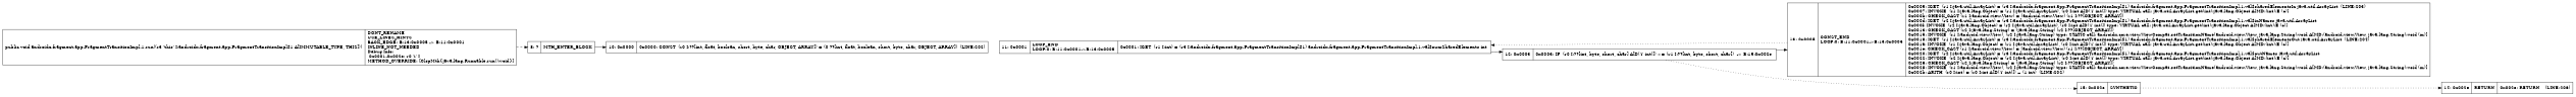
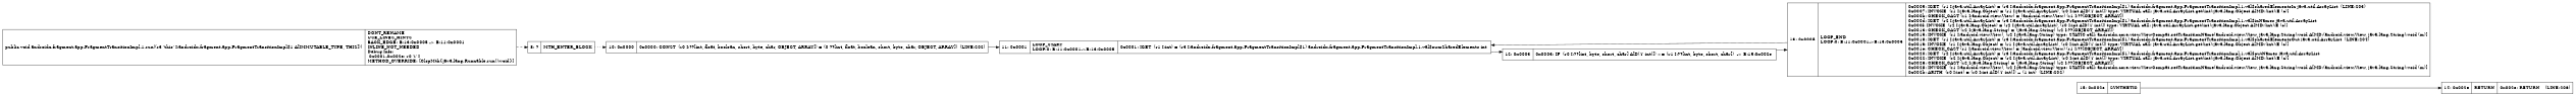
  digraph {
    rankdir=LR
    node [shape=record]
    edge [style=solid]
    n1 [label="{8\:\ ?|MTH_ENTER_BLOCK\l}"]
    n2 [label="{10\:\ 0x0000|0x0000: CONST  (r0 I:??[int, float, boolean, short, byte, char, OBJECT, ARRAY]) = (0 ??[int, float, boolean, short, byte, char, OBJECT, ARRAY])  (LINE:202)\l}"]
-   n3 [label="{11\:\ 0x0001|LOOP_END\lLOOP:0: B:11:0x0001\-\>B:13:0x0005\l|0x0001: IGET  (r1 I:int) = (r3 I:androidx.fragment.app.FragmentTransitionImpl$1) androidx.fragment.app.FragmentTransitionImpl.1.val$numSharedElements int \l}"]
+   n3 [label="{11\:\ 0x0001|LOOP_START\lLOOP:0: B:11:0x0001\-\>B:13:0x0005\l|0x0001: IGET  (r1 I:int) = (r3 I:androidx.fragment.app.FragmentTransitionImpl$1) androidx.fragment.app.FragmentTransitionImpl.1.val$numSharedElements int \l}"]
    n4 [label="{12\:\ 0x0003|0x0003: IF  (r0 I:??[int, byte, short, char] A[D('i' int)]) \>= (r1 I:??[int, byte, short, char])  \-\> B:15:0x002e \l}"]
-   n5 [label="{13\:\ 0x0005|CONST_END\lLOOP:0: B:11:0x0001\-\>B:13:0x0005\l|0x0005: IGET  (r1 I:java.util.ArrayList) = (r3 I:androidx.fragment.app.FragmentTransitionImpl$1) androidx.fragment.app.FragmentTransitionImpl.1.val$sharedElementsIn java.util.ArrayList  (LINE:203)\l0x0007: INVOKE  (r1 I:java.lang.Object) = (r1 I:java.util.ArrayList), (r0 I:int A[D('i' int)]) type: VIRTUAL call: java.util.ArrayList.get(int):java.lang.Object A[MD:(int):E (c)]\l0x000b: CHECK_CAST (r1 I:android.view.View) = (android.view.View) (r1 I:??[OBJECT, ARRAY]) \l0x000d: IGET  (r2 I:java.util.ArrayList) = (r3 I:androidx.fragment.app.FragmentTransitionImpl$1) androidx.fragment.app.FragmentTransitionImpl.1.val$inNames java.util.ArrayList \l0x000f: INVOKE  (r2 I:java.lang.Object) = (r2 I:java.util.ArrayList), (r0 I:int A[D('i' int)]) type: VIRTUAL call: java.util.ArrayList.get(int):java.lang.Object A[MD:(int):E (c)]\l0x0013: CHECK_CAST (r2 I:java.lang.String) = (java.lang.String) (r2 I:??[OBJECT, ARRAY]) \l0x0015: INVOKE  (r1 I:android.view.View), (r2 I:java.lang.String) type: STATIC call: androidx.core.view.ViewCompat.setTransitionName(android.view.View, java.lang.String):void A[MD:(android.view.View, java.lang.String):void (m)]\l0x0018: IGET  (r1 I:java.util.ArrayList) = (r3 I:androidx.fragment.app.FragmentTransitionImpl$1) androidx.fragment.app.FragmentTransitionImpl.1.val$sharedElementsOut java.util.ArrayList  (LINE:204)\l0x001a: INVOKE  (r1 I:java.lang.Object) = (r1 I:java.util.ArrayList), (r0 I:int A[D('i' int)]) type: VIRTUAL call: java.util.ArrayList.get(int):java.lang.Object A[MD:(int):E (c)]\l0x001e: CHECK_CAST (r1 I:android.view.View) = (android.view.View) (r1 I:??[OBJECT, ARRAY]) \l0x0020: IGET  (r2 I:java.util.ArrayList) = (r3 I:androidx.fragment.app.FragmentTransitionImpl$1) androidx.fragment.app.FragmentTransitionImpl.1.val$outNames java.util.ArrayList \l0x0022: INVOKE  (r2 I:java.lang.Object) = (r2 I:java.util.ArrayList), (r0 I:int A[D('i' int)]) type: VIRTUAL call: java.util.ArrayList.get(int):java.lang.Object A[MD:(int):E (c)]\l0x0026: CHECK_CAST (r2 I:java.lang.String) = (java.lang.String) (r2 I:??[OBJECT, ARRAY]) \l0x0028: INVOKE  (r1 I:android.view.View), (r2 I:java.lang.String) type: STATIC call: androidx.core.view.ViewCompat.setTransitionName(android.view.View, java.lang.String):void A[MD:(android.view.View, java.lang.String):void (m)]\l0x002b: ARITH  (r0 I:int) = (r0 I:int A[D('i' int)]) + (1 int)  (LINE:202)\l}"]
+   n5 [label="{13\:\ 0x0005|LOOP_END\lLOOP:0: B:11:0x0001\-\>B:13:0x0005\l|0x0005: IGET  (r1 I:java.util.ArrayList) = (r3 I:androidx.fragment.app.FragmentTransitionImpl$1) androidx.fragment.app.FragmentTransitionImpl.1.val$sharedElementsIn java.util.ArrayList  (LINE:203)\l0x0007: INVOKE  (r1 I:java.lang.Object) = (r1 I:java.util.ArrayList), (r0 I:int A[D('i' int)]) type: VIRTUAL call: java.util.ArrayList.get(int):java.lang.Object A[MD:(int):E (c)]\l0x000b: CHECK_CAST (r1 I:android.view.View) = (android.view.View) (r1 I:??[OBJECT, ARRAY]) \l0x000d: IGET  (r2 I:java.util.ArrayList) = (r3 I:androidx.fragment.app.FragmentTransitionImpl$1) androidx.fragment.app.FragmentTransitionImpl.1.val$inNames java.util.ArrayList \l0x000f: INVOKE  (r2 I:java.lang.Object) = (r2 I:java.util.ArrayList), (r0 I:int A[D('i' int)]) type: VIRTUAL call: java.util.ArrayList.get(int):java.lang.Object A[MD:(int):E (c)]\l0x0013: CHECK_CAST (r2 I:java.lang.String) = (java.lang.String) (r2 I:??[OBJECT, ARRAY]) \l0x0015: INVOKE  (r1 I:android.view.View), (r2 I:java.lang.String) type: STATIC call: androidx.core.view.ViewCompat.setTransitionName(android.view.View, java.lang.String):void A[MD:(android.view.View, java.lang.String):void (m)]\l0x0018: IGET  (r1 I:java.util.ArrayList) = (r3 I:androidx.fragment.app.FragmentTransitionImpl$1) androidx.fragment.app.FragmentTransitionImpl.1.val$sharedElementsOut java.util.ArrayList  (LINE:204)\l0x001a: INVOKE  (r1 I:java.lang.Object) = (r1 I:java.util.ArrayList), (r0 I:int A[D('i' int)]) type: VIRTUAL call: java.util.ArrayList.get(int):java.lang.Object A[MD:(int):E (c)]\l0x001e: CHECK_CAST (r1 I:android.view.View) = (android.view.View) (r1 I:??[OBJECT, ARRAY]) \l0x0020: IGET  (r2 I:java.util.ArrayList) = (r3 I:androidx.fragment.app.FragmentTransitionImpl$1) androidx.fragment.app.FragmentTransitionImpl.1.val$outNames java.util.ArrayList \l0x0022: INVOKE  (r2 I:java.lang.Object) = (r2 I:java.util.ArrayList), (r0 I:int A[D('i' int)]) type: VIRTUAL call: java.util.ArrayList.get(int):java.lang.Object A[MD:(int):E (c)]\l0x0026: CHECK_CAST (r2 I:java.lang.String) = (java.lang.String) (r2 I:??[OBJECT, ARRAY]) \l0x0028: INVOKE  (r1 I:android.view.View), (r2 I:java.lang.String) type: STATIC call: androidx.core.view.ViewCompat.setTransitionName(android.view.View, java.lang.String):void A[MD:(android.view.View, java.lang.String):void (m)]\l0x002b: ARITH  (r0 I:int) = (r0 I:int A[D('i' int)]) + (1 int)  (LINE:202)\l}"]
    n6 [label="{15\:\ 0x002e|SYNTHETIC\l}"]
    n7 [label="{14\:\ 0x002e|RETURN\l|0x002e: RETURN    (LINE:206)\l}"]
    n8 [label="{public void androidx.fragment.app.FragmentTransitionImpl.1.run((r3 'this' I:androidx.fragment.app.FragmentTransitionImpl$1 A[IMMUTABLE_TYPE, THIS]))  | DONT_RENAME\lUSE_LINES_HINTS\lBACK_EDGE: B:13:0x0005 \-\> B:11:0x0001\lINLINE_NOT_NEEDED\lDebug Info:\l  0x0001\-0x002e: r0 'i' I\lMETHOD_OVERRIDE: [ClspMth\{java.lang.Runnable.run():void\}]\l}"]
-   n1 -> n2
+   n1 -> n2 [style=dotted]
+   n2 -> n3
    n3 -> n4
    n4 -> n5
-   n4 -> n6 [style=dotted]
-   n5 -> n3 [style=dotted]
-   n6 -> n7 [style=dotted]
+   n5 -> n3
+   n6 -> n7
    n8 -> n1 [style=dashed]
  }
